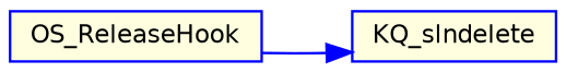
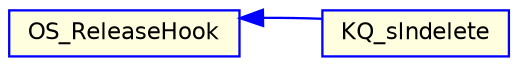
  digraph {
    rankdir=LR
    node [color=blue fillcolor=lightyellow fontname=Helvetica fontsize=10 shape=record style=filled]
    n1 [fontcolor=black height=0.2 label=OS_ReleaseHook width=0.4]
    n2 [height=0.2 label=KQ_slndelete width=0.4]
-   n1 -> n2 [color=blue fontname=Helvetica fontsize=10 labelfontname=Helvetica labelfontsize=10 style=solid]
+   n2 -> n1 [color=blue fontname=Helvetica fontsize=10 labelfontname=Helvetica labelfontsize=10 style=solid]
  }
